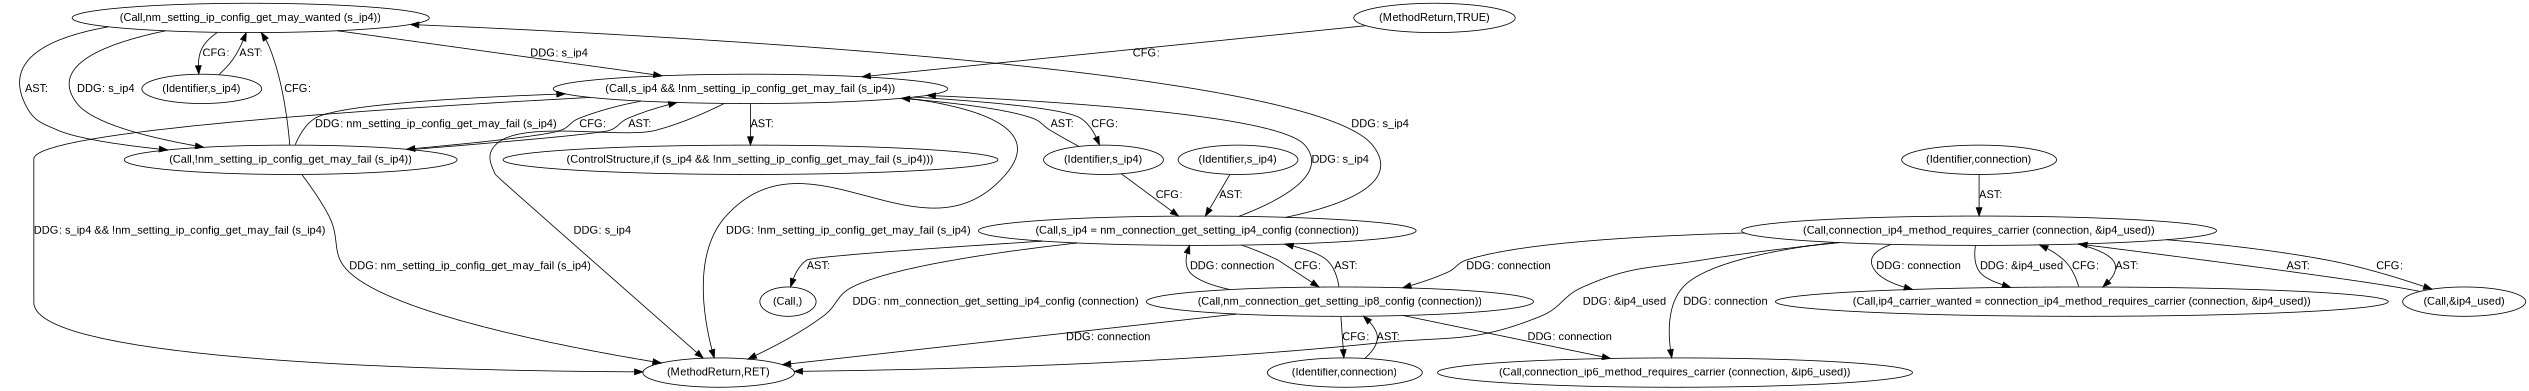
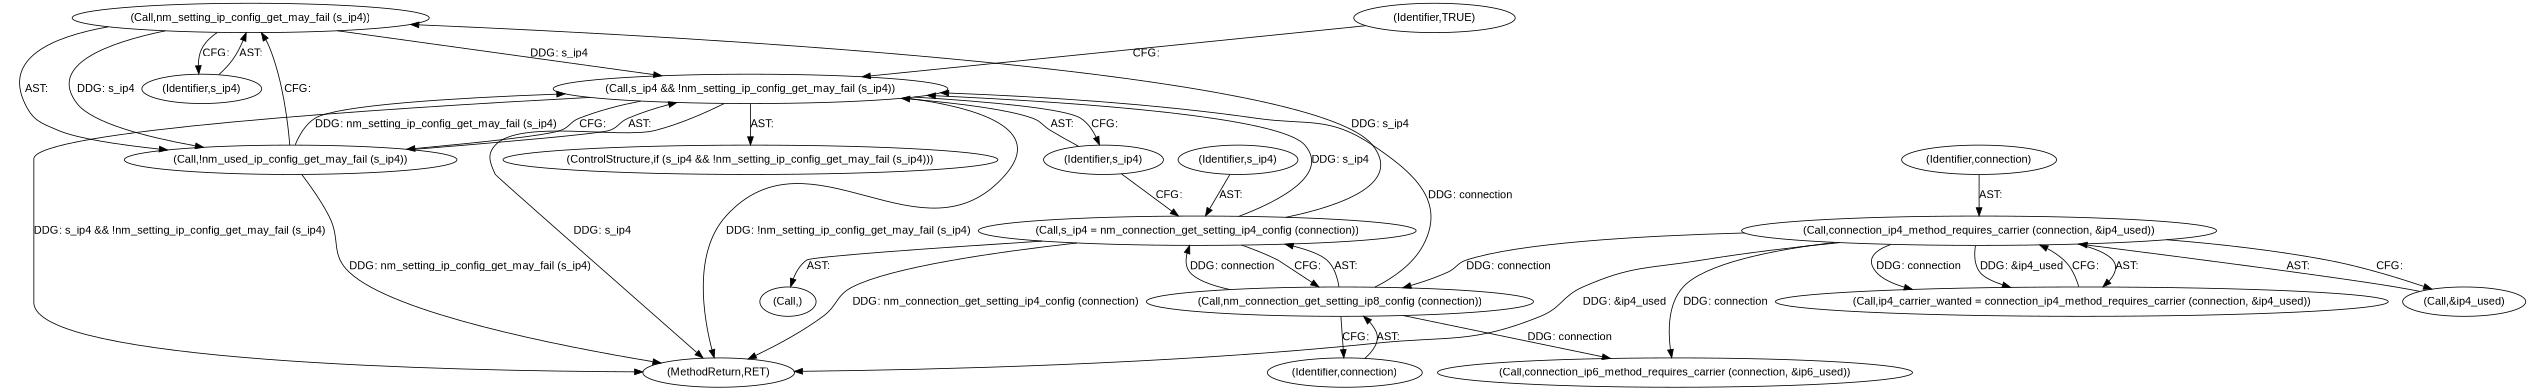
  digraph {
    fontname="Liberation Sans"
    node [fontname="Liberation Sans"]
    edge [fontname="Liberation Sans"]
-   n1 [label="(Call,nm_setting_ip_config_get_may_wanted (s_ip4))"]
+   n1 [label="(Call,nm_setting_ip_config_get_may_fail (s_ip4))"]
    n2 [label="(Call,s_ip4 && !nm_setting_ip_config_get_may_fail (s_ip4))"]
-   n3 [label="(Call,!nm_setting_ip_config_get_may_fail (s_ip4))"]
+   n3 [label="(Call,!nm_used_ip_config_get_may_fail (s_ip4))"]
    n4 [label="(Identifier,s_ip4)"]
    n5 [label="(MethodReturn,RET)"]
    n6 [label="(ControlStructure,if (s_ip4 && !nm_setting_ip_config_get_may_fail (s_ip4)))"]
    n7 [label="(Identifier,s_ip4)"]
    n8 [label="(Call,s_ip4 = nm_connection_get_setting_ip4_config (connection))"]
    n9 [label="(Call,nm_connection_get_setting_ip8_config (connection))"]
    n10 [label="(Call,)"]
    n11 [label="(Identifier,connection)"]
    n12 [label="(Call,connection_ip6_method_requires_carrier (connection, &ip6_used))"]
    n13 [label="(Call,connection_ip4_method_requires_carrier (connection, &ip4_used))"]
    n14 [label="(Call,ip4_carrier_wanted = connection_ip4_method_requires_carrier (connection, &ip4_used))"]
    n15 [label="(Call,&ip4_used)"]
    n16 [label="(Identifier,connection)"]
-   n17 [label="(MethodReturn,TRUE)"]
+   n17 [label="(Identifier,TRUE)"]
    n18 [label="(Identifier,s_ip4)"]
    n1 -> n2 [label="DDG: s_ip4"]
    n1 -> n3 [label="AST: "]
    n1 -> n3 [label="DDG: s_ip4"]
    n1 -> n4 [label="CFG: "]
    n2 -> n3 [label="CFG: "]
    n2 -> n5 [label="DDG: s_ip4 && !nm_setting_ip_config_get_may_fail (s_ip4)"]
    n2 -> n5 [label="DDG: s_ip4"]
    n2 -> n5 [label="DDG: !nm_setting_ip_config_get_may_fail (s_ip4)"]
    n2 -> n6 [label="AST: "]
    n2 -> n7 [label="CFG: "]
    n3 -> n1 [label="CFG: "]
    n3 -> n2 [label="AST: "]
    n3 -> n2 [label="DDG: nm_setting_ip_config_get_may_fail (s_ip4)"]
    n3 -> n5 [label="DDG: nm_setting_ip_config_get_may_fail (s_ip4)"]
    n4 -> n1 [label="AST: "]
    n7 -> n2 [label="AST: "]
    n7 -> n8 [label="CFG: "]
    n8 -> n1 [label="DDG: s_ip4"]
    n8 -> n2 [label="DDG: s_ip4"]
    n8 -> n5 [label="DDG: nm_connection_get_setting_ip4_config (connection)"]
    n8 -> n9 [label="CFG: "]
    n8 -> n10 [label="AST: "]
-   n9 -> n5 [label="DDG: connection"]
+   n9 -> n2 [label="DDG: connection"]
    n9 -> n8 [label="AST: "]
    n9 -> n8 [label="DDG: connection"]
    n9 -> n11 [label="CFG: "]
    n9 -> n12 [label="DDG: connection"]
    n11 -> n9 [label="AST: "]
    n13 -> n5 [label="DDG: &ip4_used"]
    n13 -> n9 [label="DDG: connection"]
    n13 -> n12 [label="DDG: connection"]
    n13 -> n14 [label="AST: "]
    n13 -> n14 [label="DDG: connection"]
    n13 -> n14 [label="DDG: &ip4_used"]
    n13 -> n15 [label="CFG: "]
    n14 -> n13 [label="CFG: "]
    n15 -> n13 [label="AST: "]
    n16 -> n13 [label="AST: "]
    n17 -> n2 [label="CFG: "]
    n18 -> n8 [label="AST: "]
  }
